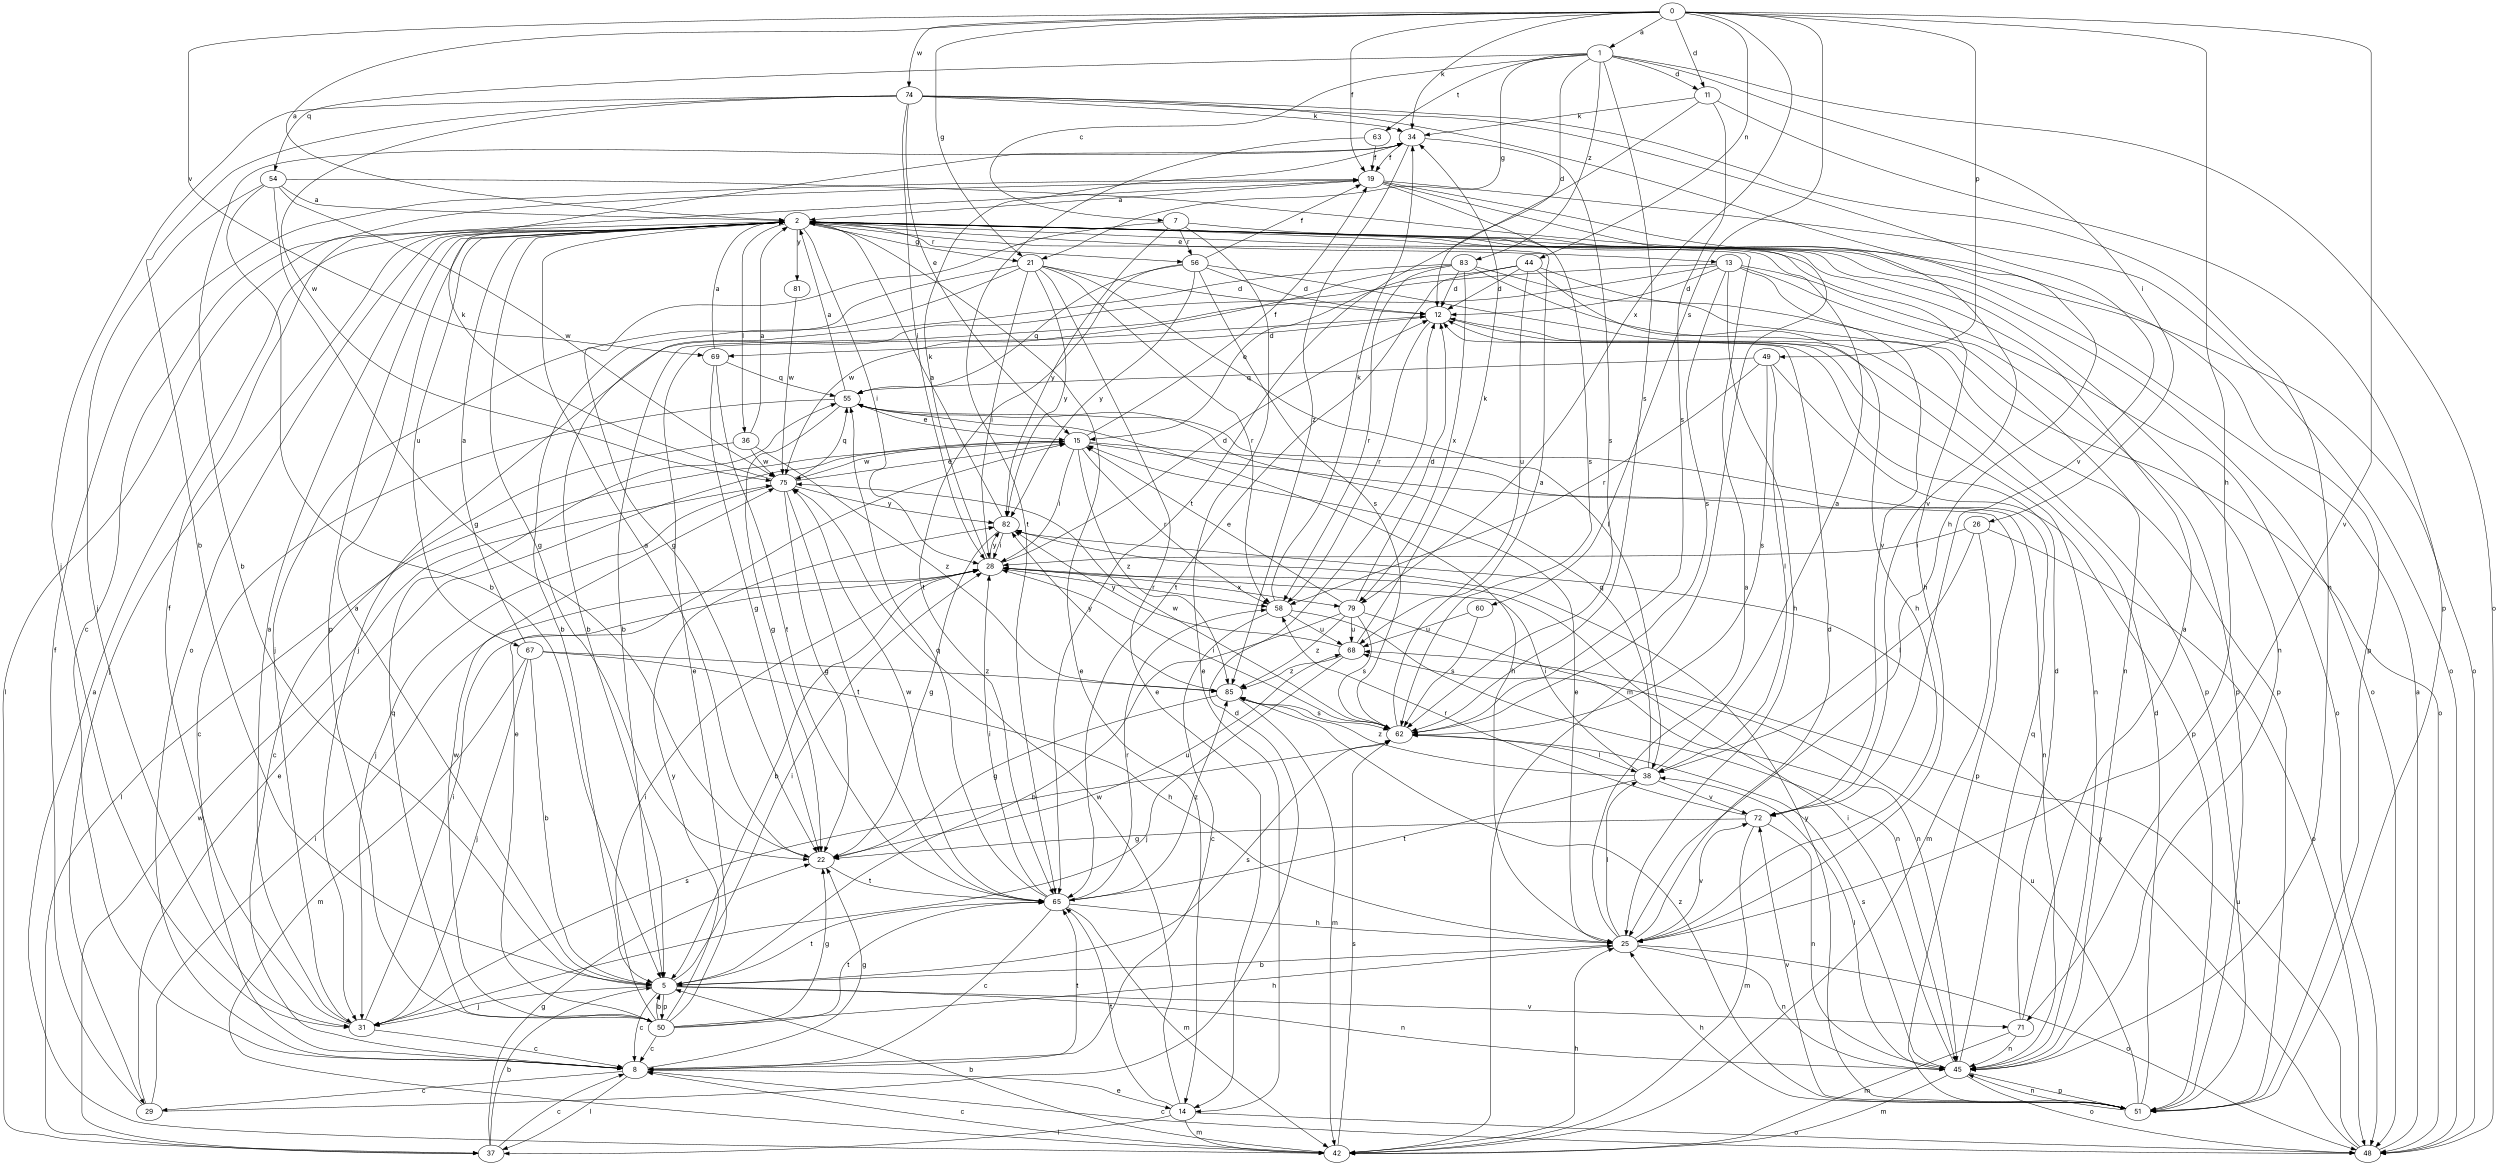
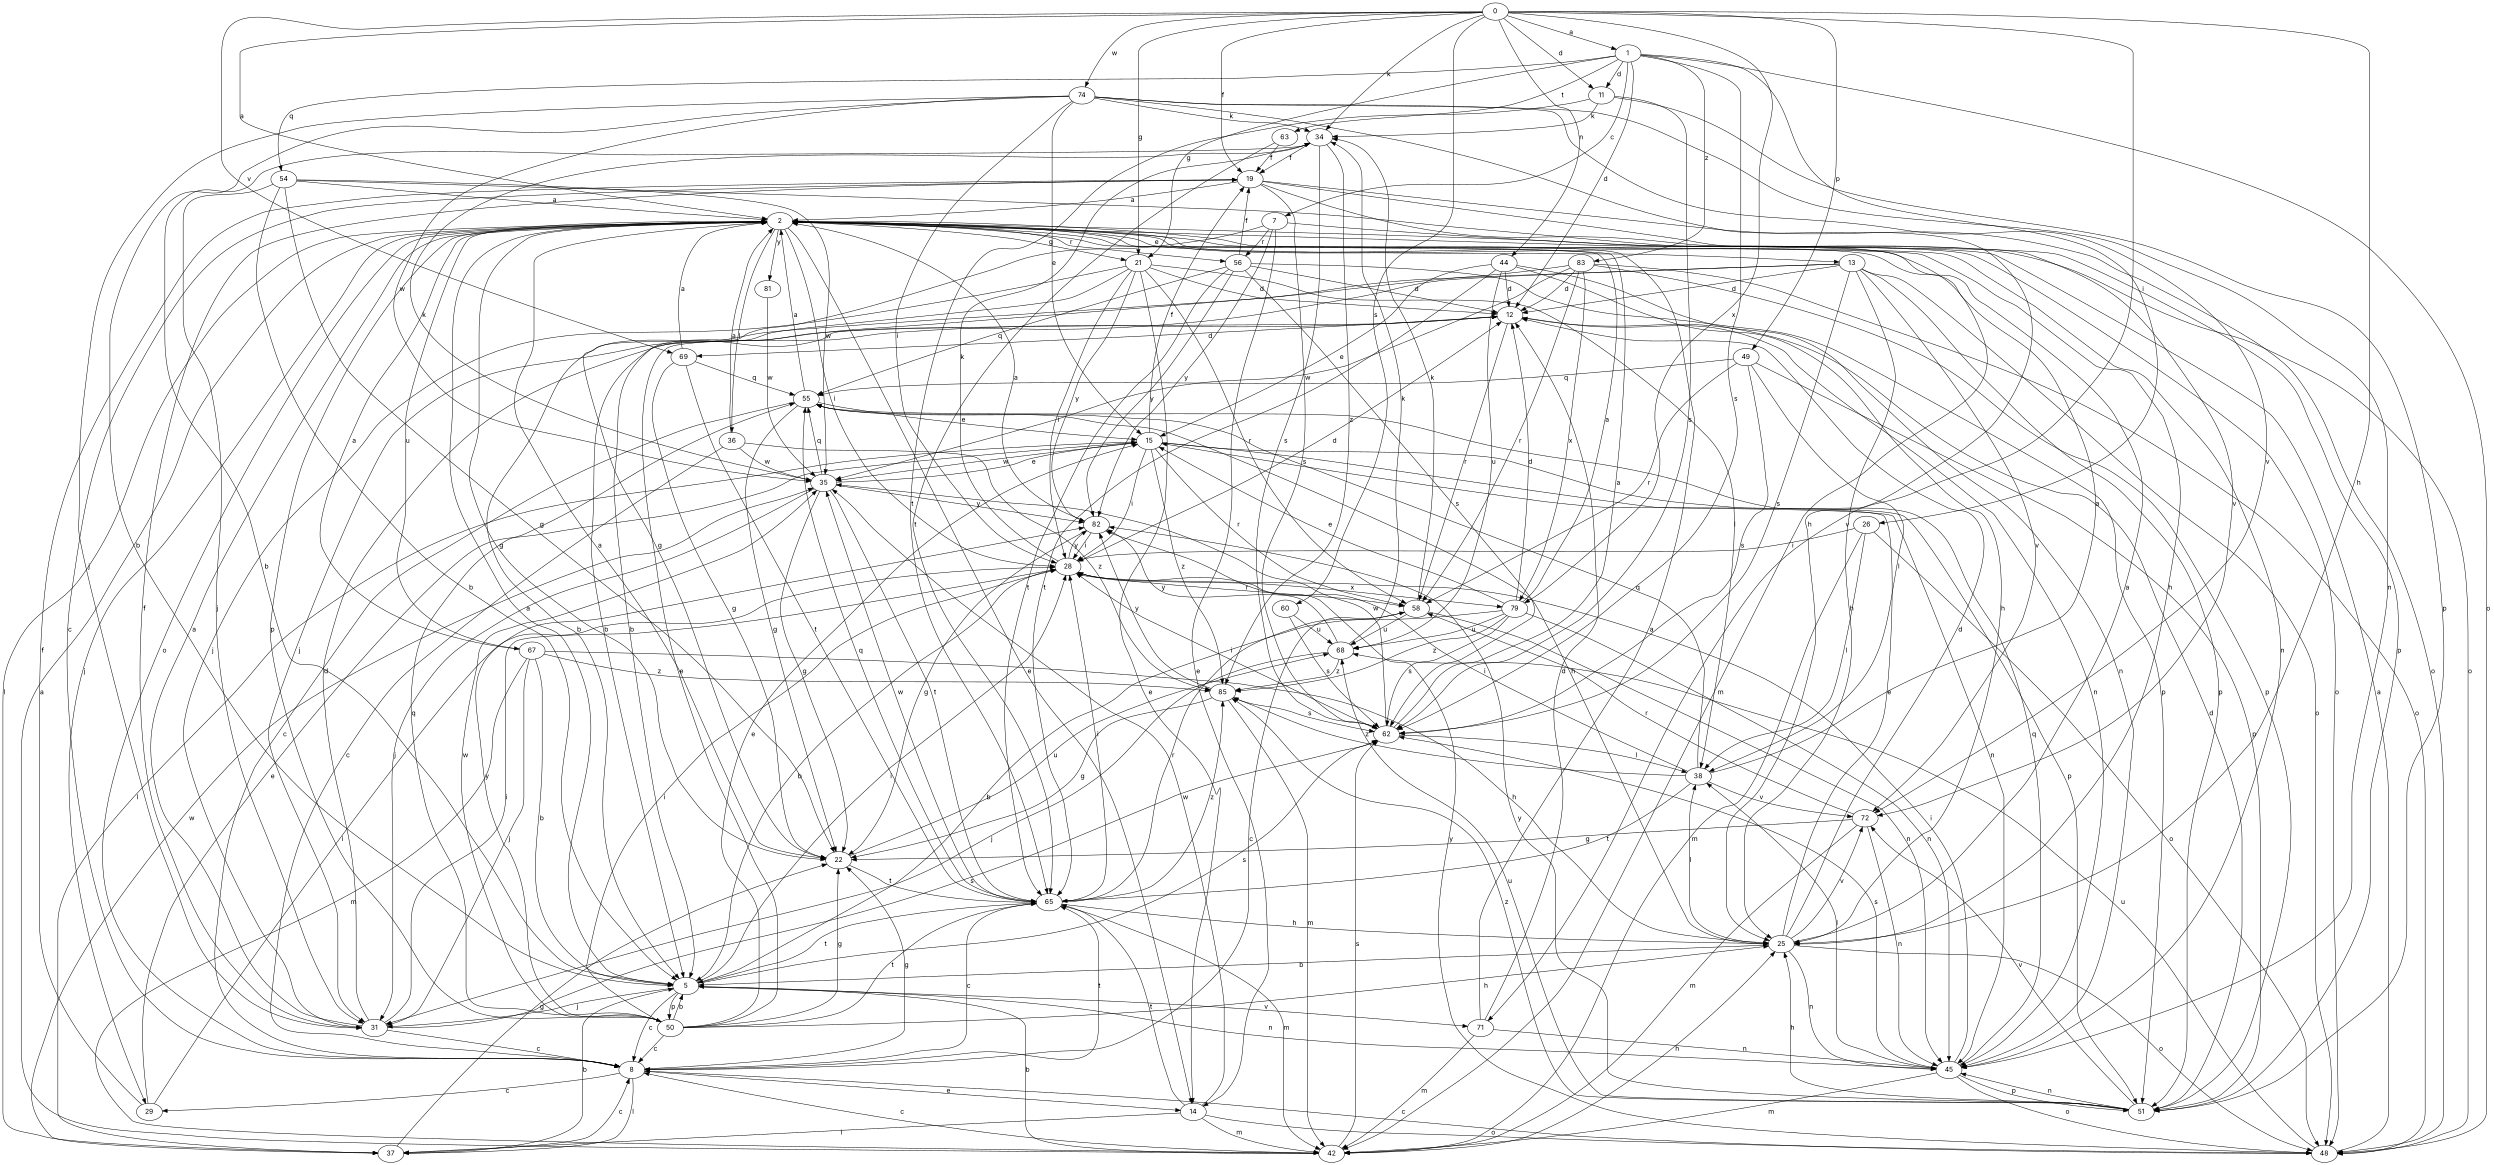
  strict digraph {
    fontname=Inter
    node [fontname=Inter]
    edge [fontname=Inter]
    0
    1
    2
    11
    19
    21
    25
    34
    44
    49
    60
    69
    71
    74
    79
    7
    12
    26
    48
    54
    62
    63
    83
    8
    13
    14
    22
    28
    29
    36
    37
    45
    50
    56
    67
    81
    65
    51
    72
    5
    31
    82
    58
    38
    15
    85
    68
    55
    42
-   75
+   75 [label=35]
    0 -> 1 [label=a]
    0 -> 2 [label=a]
    0 -> 11 [label=d]
    0 -> 19 [label=f]
    0 -> 21 [label=g]
    0 -> 25 [label=h]
    0 -> 34 [label=k]
    0 -> 44 [label=n]
    0 -> 49 [label=p]
    0 -> 60 [label=s]
    0 -> 69 [label=v]
    0 -> 71 [label=v]
    0 -> 74 [label=w]
    0 -> 79 [label=x]
    1 -> 11 [label=d]
    1 -> 21 [label=g]
    1 -> 7 [label=c]
    1 -> 12 [label=d]
    1 -> 26 [label=i]
    1 -> 48 [label=o]
    1 -> 54 [label=q]
    1 -> 62 [label=s]
    1 -> 63 [label=t]
    1 -> 83 [label=z]
    2 -> 21 [label=g]
    2 -> 25 [label=h]
    2 -> 48 [label=o]
    2 -> 8 [label=o]
    2 -> 13 [label=e]
    2 -> 14 [label=e]
    2 -> 22 [label=g]
    2 -> 28 [label=i]
    2 -> 29 [label=j]
    2 -> 36 [label=l]
    2 -> 37 [label=l]
    2 -> 45 [label=n]
    2 -> 50 [label=p]
    2 -> 56 [label=r]
    2 -> 67 [label=u]
    2 -> 81 [label=y]
    11 -> 34 [label=k]
    11 -> 62 [label=s]
    11 -> 65 [label=t]
    11 -> 51 [label=p]
    19 -> 2 [label=a]
    19 -> 48 [label=o]
    19 -> 62 [label=s]
    19 -> 8 [label=c]
    19 -> 51 [label=p]
    19 -> 72 [label=v]
    21 -> 12 [label=d]
    21 -> 14 [label=e]
    21 -> 28 [label=i]
    21 -> 5 [label=b]
    21 -> 31 [label=j]
    21 -> 82 [label=y]
    21 -> 58 [label=r]
    21 -> 38 [label=l]
    25 -> 2 [label=a]
    25 -> 12 [label=d]
    25 -> 48 [label=o]
    25 -> 45 [label=n]
    25 -> 72 [label=v]
    25 -> 5 [label=b]
    25 -> 38 [label=l]
    25 -> 15 [label=e]
    34 -> 19 [label=f]
    34 -> 62 [label=s]
    34 -> 5 [label=b]
    34 -> 85 [label=z]
    44 -> 25 [label=h]
    44 -> 12 [label=d]
    44 -> 45 [label=n]
    44 -> 65 [label=t]
    44 -> 15 [label=e]
    44 -> 68 [label=u]
    49 -> 62 [label=s]
    49 -> 51 [label=p]
    49 -> 58 [label=r]
    49 -> 38 [label=l]
    49 -> 55 [label=q]
    60 -> 62 [label=s]
    60 -> 68 [label=u]
    69 -> 2 [label=a]
    69 -> 22 [label=g]
    69 -> 65 [label=t]
    69 -> 55 [label=q]
    71 -> 2 [label=a]
    71 -> 12 [label=d]
    71 -> 45 [label=n]
    71 -> 42 [label=m]
    74 -> 25 [label=h]
    74 -> 34 [label=k]
    74 -> 28 [label=i]
    74 -> 45 [label=n]
    74 -> 72 [label=v]
    74 -> 5 [label=b]
    74 -> 31 [label=j]
    74 -> 15 [label=e]
    74 -> 75 [label=w]
+   79 -> 2 [label=a]
    79 -> 12 [label=d]
    79 -> 62 [label=s]
    79 -> 45 [label=n]
    79 -> 5 [label=b]
    79 -> 15 [label=e]
    79 -> 85 [label=z]
    79 -> 68 [label=u]
    7 -> 14 [label=e]
    7 -> 22 [label=g]
    7 -> 56 [label=r]
    7 -> 82 [label=y]
    7 -> 42 [label=m]
    12 -> 69 [label=d]
    12 -> 45 [label=n]
    12 -> 58 [label=r]
    26 -> 48 [label=o]
    26 -> 28 [label=i]
    26 -> 38 [label=l]
    26 -> 42 [label=m]
    48 -> 2 [label=a]
    48 -> 8 [label=c]
    48 -> 82 [label=y]
    48 -> 68 [label=u]
    54 -> 2 [label=a]
    54 -> 48 [label=o]
    54 -> 22 [label=g]
    54 -> 5 [label=b]
    54 -> 31 [label=j]
    54 -> 75 [label=w]
    62 -> 2 [label=a]
    62 -> 28 [label=i]
    62 -> 38 [label=l]
    62 -> 75 [label=w]
    63 -> 19 [label=f]
    63 -> 65 [label=t]
    83 -> 79 [label=x]
    83 -> 12 [label=d]
    83 -> 48 [label=o]
    83 -> 51 [label=p]
    83 -> 5 [label=b]
    83 -> 58 [label=r]
    83 -> 75 [label=w]
    8 -> 14 [label=e]
    8 -> 22 [label=g]
    8 -> 29 [label=c]
    8 -> 37 [label=l]
    8 -> 65 [label=t]
    13 -> 25 [label=h]
    13 -> 12 [label=d]
    13 -> 48 [label=o]
    13 -> 62 [label=s]
    13 -> 51 [label=p]
    13 -> 72 [label=v]
    13 -> 5 [label=b]
    13 -> 31 [label=j]
    14 -> 48 [label=o]
    14 -> 37 [label=l]
    14 -> 65 [label=t]
    14 -> 42 [label=m]
    14 -> 75 [label=w]
    22 -> 2 [label=a]
    22 -> 65 [label=t]
    22 -> 68 [label=u]
    28 -> 34 [label=k]
    28 -> 79 [label=x]
    28 -> 12 [label=d]
    28 -> 5 [label=b]
    28 -> 82 [label=y]
    28 -> 58 [label=r]
    29 -> 19 [label=f]
    29 -> 28 [label=i]
    29 -> 15 [label=e]
    36 -> 2 [label=a]
    36 -> 8 [label=c]
    36 -> 85 [label=z]
    36 -> 75 [label=w]
    37 -> 8 [label=c]
    37 -> 22 [label=g]
    37 -> 5 [label=b]
    37 -> 75 [label=w]
    45 -> 48 [label=o]
    45 -> 62 [label=s]
    45 -> 28 [label=i]
    45 -> 51 [label=p]
    45 -> 38 [label=l]
    45 -> 55 [label=q]
    45 -> 42 [label=m]
    50 -> 25 [label=h]
    50 -> 12 [label=e]
    50 -> 8 [label=c]
    50 -> 22 [label=g]
    50 -> 28 [label=i]
    50 -> 65 [label=t]
    50 -> 5 [label=b]
    50 -> 82 [label=y]
    50 -> 15 [label=e]
    50 -> 55 [label=q]
    50 -> 75 [label=w]
    56 -> 19 [label=f]
    56 -> 12 [label=d]
    56 -> 62 [label=s]
    56 -> 65 [label=t]
    56 -> 51 [label=p]
    56 -> 82 [label=y]
    56 -> 55 [label=q]
    67 -> 2 [label=a]
    67 -> 25 [label=h]
    67 -> 5 [label=b]
    67 -> 31 [label=j]
    67 -> 85 [label=z]
    67 -> 42 [label=m]
    81 -> 75 [label=w]
    65 -> 25 [label=h]
    65 -> 8 [label=c]
    65 -> 28 [label=i]
    65 -> 58 [label=r]
    65 -> 85 [label=z]
    65 -> 55 [label=q]
    65 -> 42 [label=m]
    65 -> 75 [label=w]
    51 -> 25 [label=h]
    51 -> 12 [label=d]
    51 -> 45 [label=n]
    51 -> 72 [label=v]
    51 -> 82 [label=y]
    51 -> 85 [label=z]
    51 -> 68 [label=u]
    72 -> 22 [label=g]
    72 -> 45 [label=n]
    72 -> 58 [label=r]
    72 -> 42 [label=m]
    5 -> 2 [label=a]
    5 -> 71 [label=v]
    5 -> 62 [label=s]
    5 -> 8 [label=c]
    5 -> 28 [label=i]
    5 -> 45 [label=n]
    5 -> 50 [label=p]
    5 -> 65 [label=t]
    5 -> 31 [label=j]
    31 -> 2 [label=a]
    31 -> 19 [label=f]
-   29 -> 12 [label=d]
+   31 -> 12 [label=d]
    31 -> 62 [label=s]
    31 -> 8 [label=c]
    31 -> 28 [label=i]
    82 -> 2 [label=a]
    82 -> 22 [label=g]
    82 -> 28 [label=i]
    58 -> 34 [label=k]
    58 -> 8 [label=c]
    58 -> 45 [label=n]
    58 -> 68 [label=u]
    38 -> 2 [label=a]
    38 -> 28 [label=i]
    38 -> 65 [label=t]
    38 -> 72 [label=v]
    38 -> 85 [label=z]
    38 -> 55 [label=q]
    15 -> 19 [label=f]
    15 -> 28 [label=i]
    15 -> 37 [label=l]
    15 -> 45 [label=n]
    15 -> 51 [label=p]
    15 -> 58 [label=r]
    15 -> 85 [label=z]
    15 -> 75 [label=w]
    85 -> 62 [label=s]
    85 -> 22 [label=g]
    85 -> 82 [label=y]
    85 -> 42 [label=m]
    68 -> 34 [label=k]
    68 -> 31 [label=j]
    68 -> 82 [label=y]
    68 -> 85 [label=z]
    55 -> 2 [label=a]
    55 -> 25 [label=h]
    55 -> 8 [label=c]
    55 -> 22 [label=g]
    55 -> 15 [label=e]
    42 -> 2 [label=a]
    42 -> 25 [label=h]
    42 -> 62 [label=s]
    42 -> 8 [label=c]
    42 -> 5 [label=b]
    75 -> 34 [label=k]
    75 -> 22 [label=g]
    75 -> 65 [label=t]
    75 -> 31 [label=j]
    75 -> 82 [label=y]
    75 -> 15 [label=e]
    75 -> 55 [label=q]
  }
